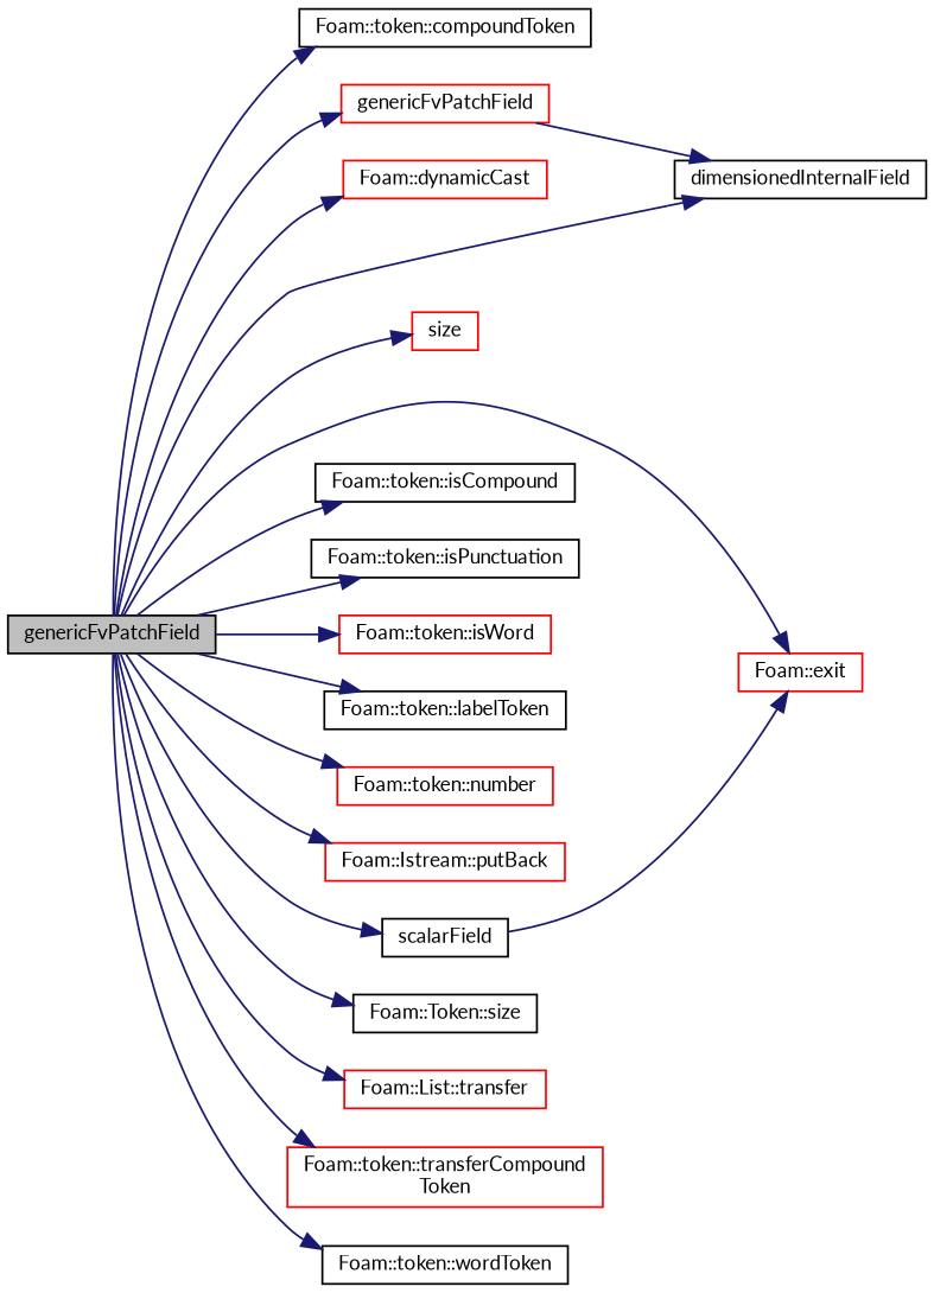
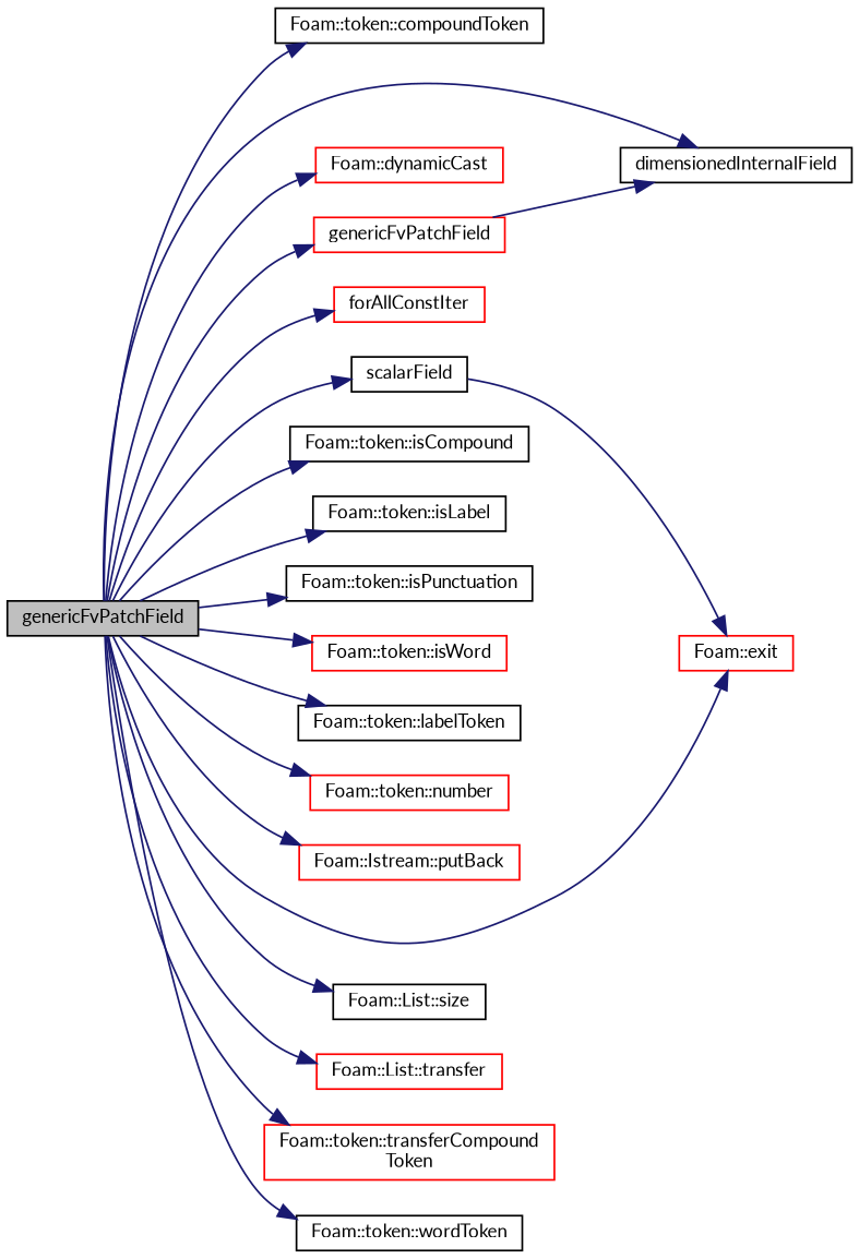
  digraph {
    fontname=Lato
    rankdir=LR
    node [color=black fontname=Lato fontsize=10 shape=record]
    edge [color=midnightblue fontname=Lato fontsize=10 labelfontname=FreeSans labelfontsize=10 style=solid]
    n1 [fillcolor=grey75 fontcolor=black height=0.2 label=genericFvPatchField style=filled width=0.4]
    n2 [height=0.2 label="Foam::token::compoundToken" width=0.4]
    n3 [height=0.2 label=dimensionedInternalField width=0.4]
    n4 [color=red height=0.2 label="Foam::dynamicCast" width=0.4]
    n5 [color=red height=0.2 label="Foam::exit" width=0.4]
-   n6 [color=red height=0.2 label=size width=0.4]
+   n6 [color=red height=0.2 label=forAllConstIter width=0.4]
    n7 [color=red height=0.2 label=genericFvPatchField width=0.4]
    n8 [height=0.2 label="Foam::token::isCompound" width=0.4]
+   n9 [height=0.2 label="Foam::token::isLabel" width=0.4]
    n10 [height=0.2 label="Foam::token::isPunctuation" width=0.4]
    n11 [color=red height=0.2 label="Foam::token::isWord" width=0.4]
    n12 [height=0.2 label="Foam::token::labelToken" width=0.4]
    n13 [color=red height=0.2 label="Foam::token::number" width=0.4]
    n14 [color=red height=0.2 label="Foam::Istream::putBack" width=0.4]
    n15 [height=0.2 label=scalarField width=0.4]
-   n16 [height=0.2 label="Foam::Token::size" width=0.4]
+   n16 [height=0.2 label="Foam::List::size" width=0.4]
    n17 [color=red height=0.2 label="Foam::List::transfer" width=0.4]
    n18 [color=red height=0.2 label="Foam::token::transferCompound\lToken" width=0.4]
    n19 [height=0.2 label="Foam::token::wordToken" width=0.4]
    n1 -> n2
    n1 -> n3
    n1 -> n4
    n1 -> n5
    n1 -> n6
    n1 -> n7
    n1 -> n8
+   n1 -> n9
    n1 -> n10
    n1 -> n11
    n1 -> n12
    n1 -> n13
    n1 -> n14
    n1 -> n15
    n1 -> n16
    n1 -> n17
    n1 -> n18
    n1 -> n19
    n7 -> n3
    n15 -> n5
  }
